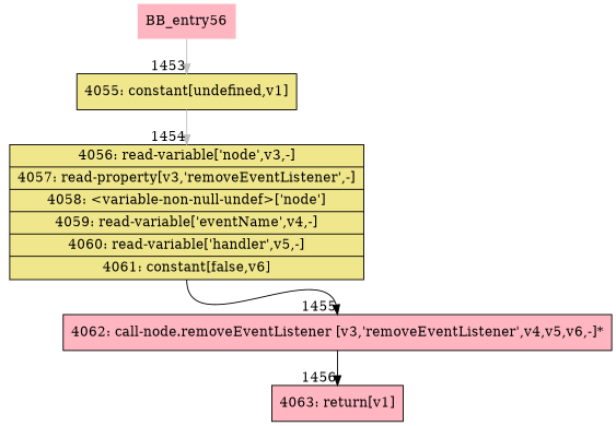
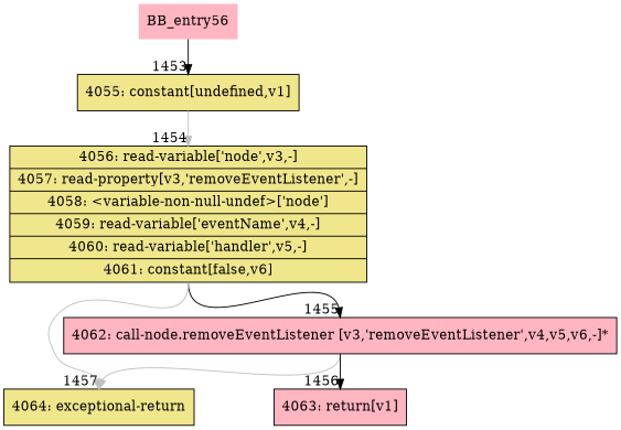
  digraph {
    rankdir=TD
    node [fillcolor=lightpink shape=record style=filled]
    edge [headport=n tailport=s]
    n1 [label=BB_entry56 shape=none]
    n2 [fillcolor=khaki label="{4055: constant[undefined,v1]}"]
    n3 [fillcolor=khaki label="{4056: read-variable['node',v3,-]|4057: read-property[v3,'removeEventListener',-]|4058: \<variable-non-null-undef\>['node']|4059: read-variable['eventName',v4,-]|4060: read-variable['handler',v5,-]|4061: constant[false,v6]}"]
    n4 [label="{4062: call-node.removeEventListener [v3,'removeEventListener',v4,v5,v6,-]*}"]
+   n5 [fillcolor=khaki label="{4064: exceptional-return}"]
    n6 [label="{4063: return[v1]}"]
-   n1 -> n2 [headlabel="    1453" color=gray]
+   n1 -> n2 [headlabel="    1453"]
    n2 -> n3 [color=gray headlabel="      1454"]
    n3 -> n4 [headlabel="      1455"]
+   n3 -> n5 [color=gray headlabel="      1457"]
+   n4 -> n5 [color=gray]
    n4 -> n6 [headlabel="      1456"]
  }
